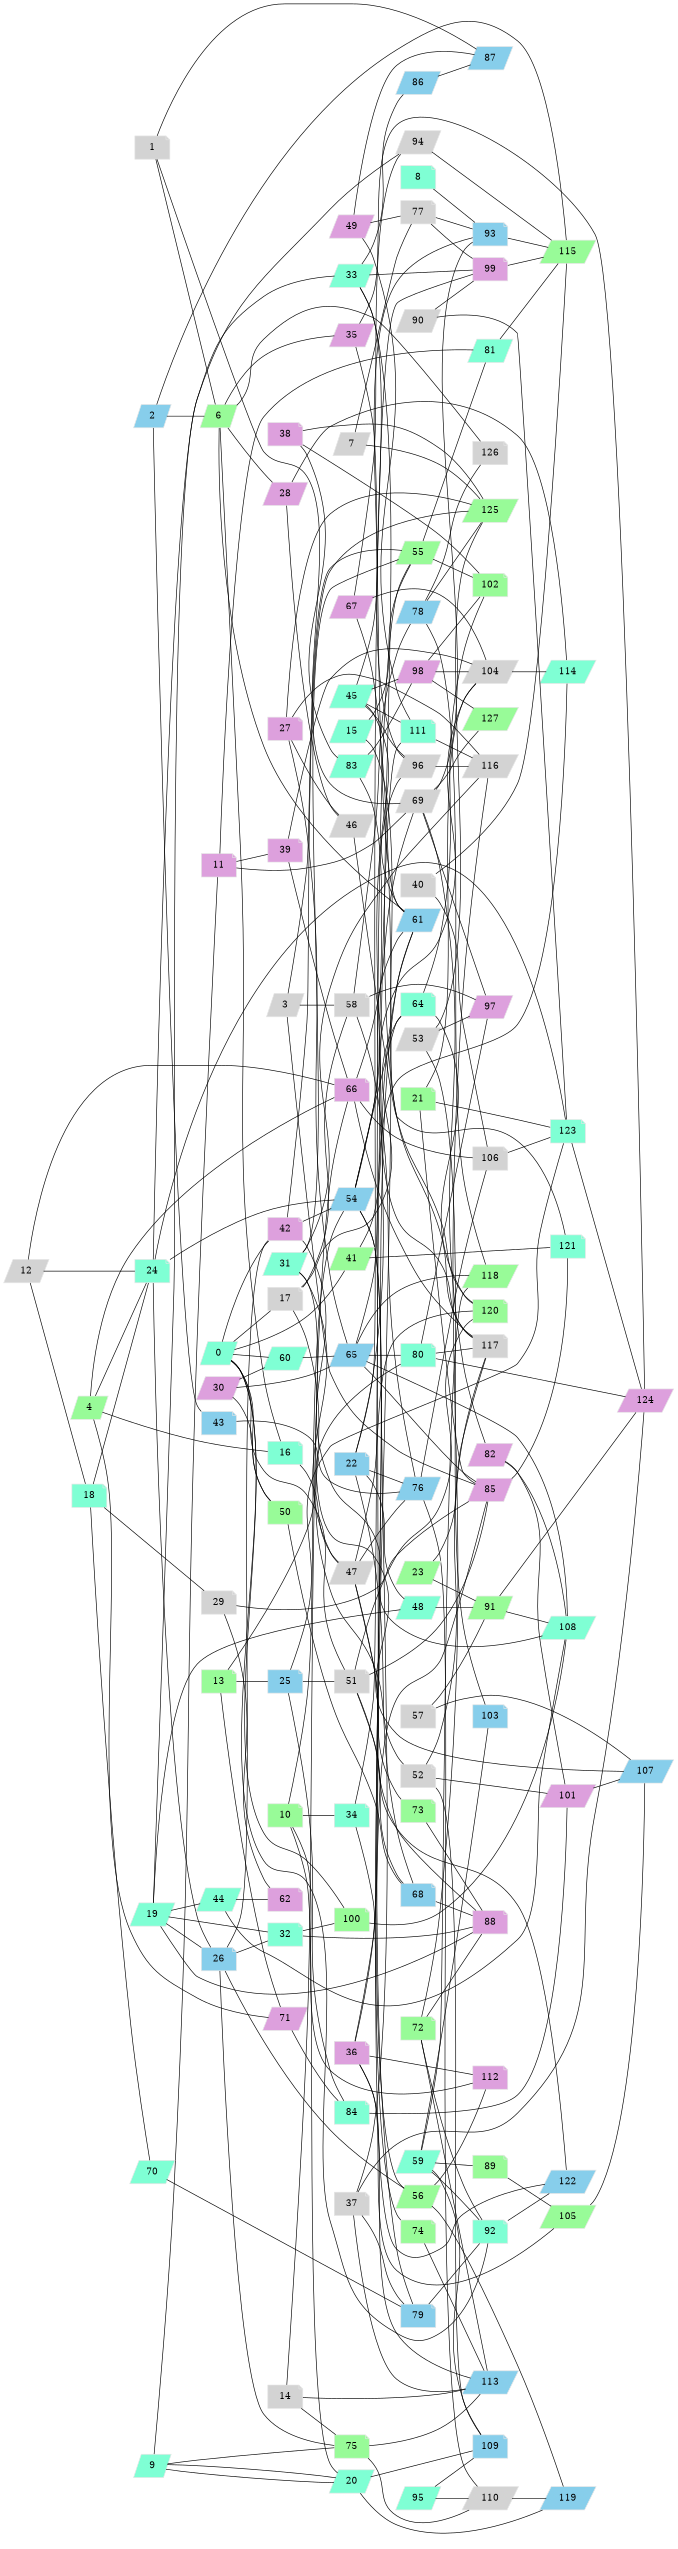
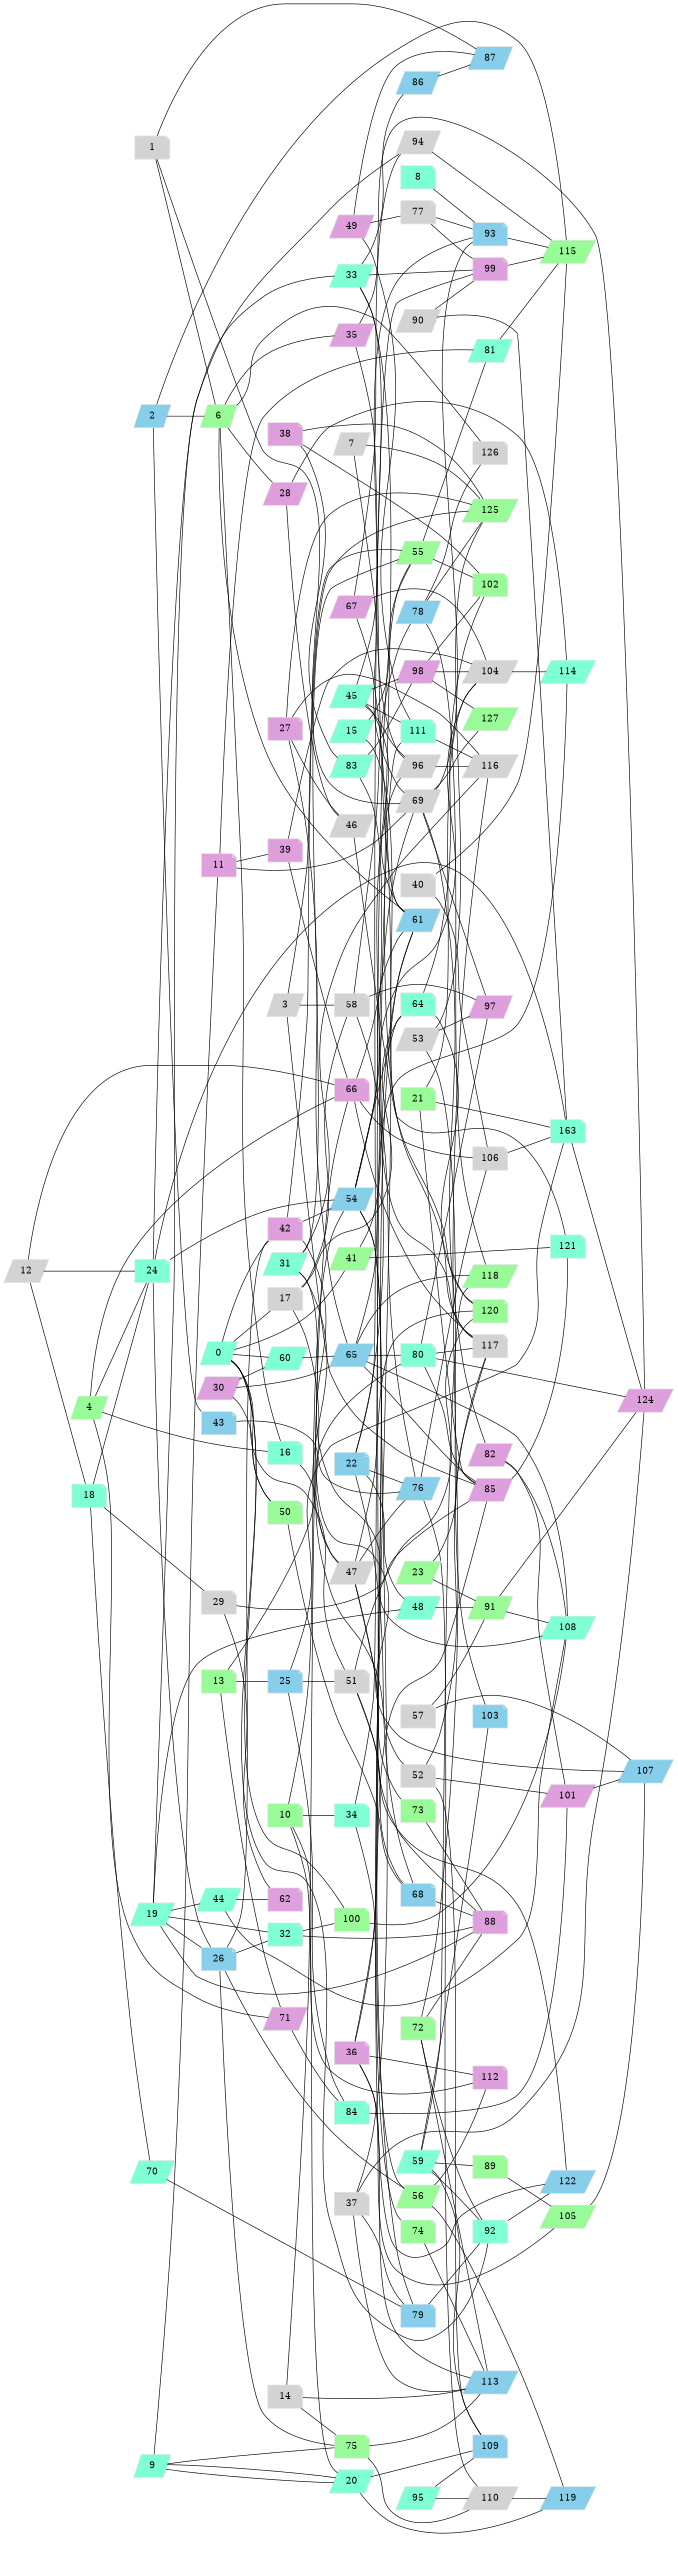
  graph {
    rankdir=LR
    node [color=gray90 fillcolor=aquamarine shape=parallelogram style=filled]
    1 [fillcolor=lightgrey shape=note]
    6 [fillcolor=palegreen]
    69 [fillcolor=lightgrey]
    87 [fillcolor=skyblue]
    16 [shape=note]
    28 [fillcolor=plum]
    35 [fillcolor=plum]
    61 [fillcolor=skyblue]
    126 [fillcolor=lightgrey shape=note]
    93 [fillcolor=skyblue shape=note]
    97 [fillcolor=plum]
    82 [fillcolor=plum]
    127 [fillcolor=palegreen]
    2 [fillcolor=skyblue]
    43 [fillcolor=skyblue shape=note]
    115 [fillcolor=palegreen]
    76 [fillcolor=skyblue]
    3 [fillcolor=lightgrey]
    55 [fillcolor=palegreen]
    58 [fillcolor=lightgrey shape=note]
    85 [fillcolor=plum]
    81
    102 [fillcolor=palegreen shape=note]
    78 [fillcolor=skyblue]
    121 [shape=note]
    4 [fillcolor=palegreen]
    24 [shape=note]
    66 [fillcolor=plum shape=note]
    71 [fillcolor=plum]
    47 [fillcolor=lightgrey]
    54 [fillcolor=skyblue]
    26 [fillcolor=skyblue shape=note]
-   123 [shape=note]
+   123 [shape=note label=163]
    33
    117 [fillcolor=lightgrey shape=note]
    106 [fillcolor=lightgrey shape=note]
    84 [shape=note]
    n38 [label=0]
    17 [fillcolor=lightgrey shape=note]
    41 [fillcolor=palegreen]
    42 [fillcolor=plum shape=note]
    50 [fillcolor=palegreen shape=note]
    51 [fillcolor=lightgrey shape=note]
    60
    92 [shape=note]
    100 [fillcolor=palegreen shape=note]
    52 [fillcolor=lightgrey shape=note]
    64 [shape=note]
    96 [fillcolor=lightgrey]
    125 [fillcolor=palegreen]
    108
    68 [fillcolor=skyblue shape=note]
    120 [fillcolor=palegreen shape=note]
    122 [fillcolor=skyblue]
    65 [fillcolor=skyblue]
    46 [fillcolor=lightgrey]
    114
    124 [fillcolor=plum]
    7 [fillcolor=lightgrey]
    77 [fillcolor=lightgrey shape=note]
    99 [fillcolor=plum shape=note]
    8 [shape=note]
    19
    32 [shape=note]
    44
    48
    88 [fillcolor=plum shape=note]
    94 [fillcolor=lightgrey]
    11 [fillcolor=plum shape=note]
    9
    20
    75 [fillcolor=palegreen shape=note]
    39 [fillcolor=plum shape=note]
    109 [fillcolor=skyblue shape=note]
    119 [fillcolor=skyblue]
    113 [fillcolor=skyblue]
    110 [fillcolor=lightgrey]
    10 [fillcolor=palegreen shape=note]
    34 [shape=note]
    112 [fillcolor=plum shape=note]
    111 [shape=note]
    104 [fillcolor=lightgrey]
    56 [fillcolor=palegreen]
    74 [fillcolor=palegreen shape=note]
    12 [fillcolor=lightgrey]
    18 [shape=note]
    29 [fillcolor=lightgrey shape=note]
    70
    13 [fillcolor=palegreen shape=note]
    25 [fillcolor=skyblue shape=note]
    80 [shape=note]
    14 [fillcolor=lightgrey shape=note]
    15
    73 [fillcolor=palegreen shape=note]
    101 [fillcolor=plum]
    62 [fillcolor=plum shape=note]
    79 [fillcolor=skyblue shape=note]
    91 [fillcolor=palegreen]
    21 [fillcolor=palegreen shape=note]
    22 [fillcolor=skyblue shape=note]
    23 [fillcolor=palegreen]
    86 [fillcolor=skyblue]
    27 [fillcolor=plum shape=note]
    116 [fillcolor=lightgrey]
    118 [fillcolor=palegreen]
    30 [fillcolor=plum]
    31
    107 [fillcolor=skyblue]
    36 [fillcolor=plum shape=note]
    105 [fillcolor=palegreen]
    37 [fillcolor=lightgrey shape=note]
    38 [fillcolor=plum shape=note]
    83
    98 [fillcolor=plum]
    40 [fillcolor=lightgrey shape=note]
    45
    49 [fillcolor=plum]
    53 [fillcolor=lightgrey]
    103 [fillcolor=skyblue shape=note]
    57 [fillcolor=lightgrey shape=note]
    59
    89 [fillcolor=palegreen shape=note]
    67 [fillcolor=plum]
    72 [fillcolor=palegreen shape=note]
    90 [fillcolor=lightgrey]
    95
    1 -- 6
    1 -- 69
    1 -- 87
    6 -- 16
    6 -- 28
    6 -- 35
    6 -- 61
    6 -- 126
    69 -- 93
    69 -- 97
    69 -- 82
    69 -- 127
    16 -- 47
    28 -- 46
    28 -- 114
    35 -- 61
    35 -- 124
    93 -- 115
    82 -- 108
    82 -- 101
    2 -- 6
    2 -- 43
    2 -- 115
    43 -- 76
    76 -- 106
    76 -- 110
    3 -- 55
    3 -- 58
    3 -- 85
    55 -- 81
    55 -- 102
    58 -- 97
    58 -- 76
    58 -- 78
    85 -- 121
    81 -- 115
    78 -- 126
    78 -- 125
    78 -- 118
    4 -- 16
    4 -- 24
    4 -- 66
    4 -- 71
    24 -- 54
    24 -- 26
    24 -- 123
    24 -- 33
    66 -- 69
    66 -- 117
    66 -- 106
    71 -- 84
    47 -- 76
    47 -- 120
    47 -- 88
    47 -- 73
    54 -- 61
    54 -- 64
    54 -- 104
    54 -- 56
    54 -- 74
    26 -- 42
    26 -- 32
    26 -- 75
    26 -- 56
    123 -- 124
    33 -- 117
    33 -- 96
    33 -- 99
    33 -- 86
    106 -- 123
    84 -- 101
    n38 -- 17
    n38 -- 41
    n38 -- 42
    n38 -- 50
    n38 -- 51
    n38 -- 60
    n38 -- 92
    n38 -- 100
    17 -- 58
    17 -- 52
    17 -- 64
    41 -- 121
    41 -- 96
    42 -- 54
    42 -- 125
    42 -- 108
    50 -- 68
-   51 -- 85
+   80 -- 85
    51 -- 68
    51 -- 120
    51 -- 122
    60 -- 65
    92 -- 122
    100 -- 108
    52 -- 117
    52 -- 109
    52 -- 101
    64 -- 102
    64 -- 120
    96 -- 116
    68 -- 88
    65 -- 85
    65 -- 108
    65 -- 114
    65 -- 80
    65 -- 118
    46 -- 121
    7 -- 125
-   7 -- 77
+   7 -- 69
    77 -- 93
    77 -- 99
    99 -- 115
    8 -- 93
    19 -- 26
    19 -- 32
    19 -- 44
    19 -- 48
    19 -- 88
    19 -- 94
    32 -- 100
    32 -- 88
    44 -- 108
    44 -- 62
    48 -- 91
    94 -- 115
    11 -- 69
    11 -- 81
    11 -- 39
    9 -- 11
    9 -- 20
    9 -- 20
    9 -- 75
    20 -- 109
    20 -- 119
    75 -- 113
    75 -- 110
    39 -- 66
    39 -- 104
    110 -- 119
    10 -- 54
    10 -- 20
    10 -- 34
    10 -- 112
    34 -- 122
    34 -- 111
    111 -- 116
    104 -- 114
    56 -- 119
    56 -- 112
    74 -- 113
    12 -- 24
    12 -- 66
    12 -- 18
    18 -- 24
    18 -- 29
    18 -- 70
    29 -- 85
    29 -- 62
    70 -- 79
    13 -- 71
    13 -- 25
    13 -- 80
    25 -- 123
    25 -- 84
    25 -- 51
    80 -- 97
    80 -- 117
    80 -- 124
    14 -- 66
    14 -- 75
    14 -- 113
    15 -- 55
    15 -- 120
    73 -- 88
    101 -- 107
    79 -- 92
    91 -- 108
    91 -- 124
    21 -- 85
    21 -- 123
    21 -- 104
    22 -- 61
    22 -- 76
    22 -- 68
    22 -- 99
    22 -- 48
    23 -- 117
    23 -- 91
    86 -- 87
    27 -- 125
    27 -- 65
    27 -- 46
    27 -- 116
    30 -- 50
    30 -- 60
    30 -- 65
    31 -- 55
    31 -- 47
    31 -- 116
    31 -- 107
    36 -- 55
    36 -- 85
    36 -- 113
    36 -- 112
    36 -- 105
    105 -- 107
    37 -- 61
    37 -- 124
    37 -- 113
    37 -- 79
    38 -- 102
    38 -- 125
    38 -- 83
    83 -- 117
    83 -- 98
    98 -- 127
    98 -- 102
    98 -- 104
    40 -- 115
    40 -- 106
    45 -- 61
    45 -- 93
    45 -- 96
    45 -- 111
    45 -- 98
    49 -- 87
    49 -- 77
    49 -- 111
    53 -- 97
    53 -- 125
    53 -- 103
    57 -- 91
    57 -- 107
    59 -- 92
    59 -- 109
    59 -- 118
    59 -- 103
    59 -- 89
    89 -- 105
    67 -- 94
    67 -- 104
    67 -- 79
    72 -- 92
    72 -- 88
    72 -- 113
    72 -- 116
    90 -- 123
    90 -- 99
    95 -- 109
    95 -- 110
  }
